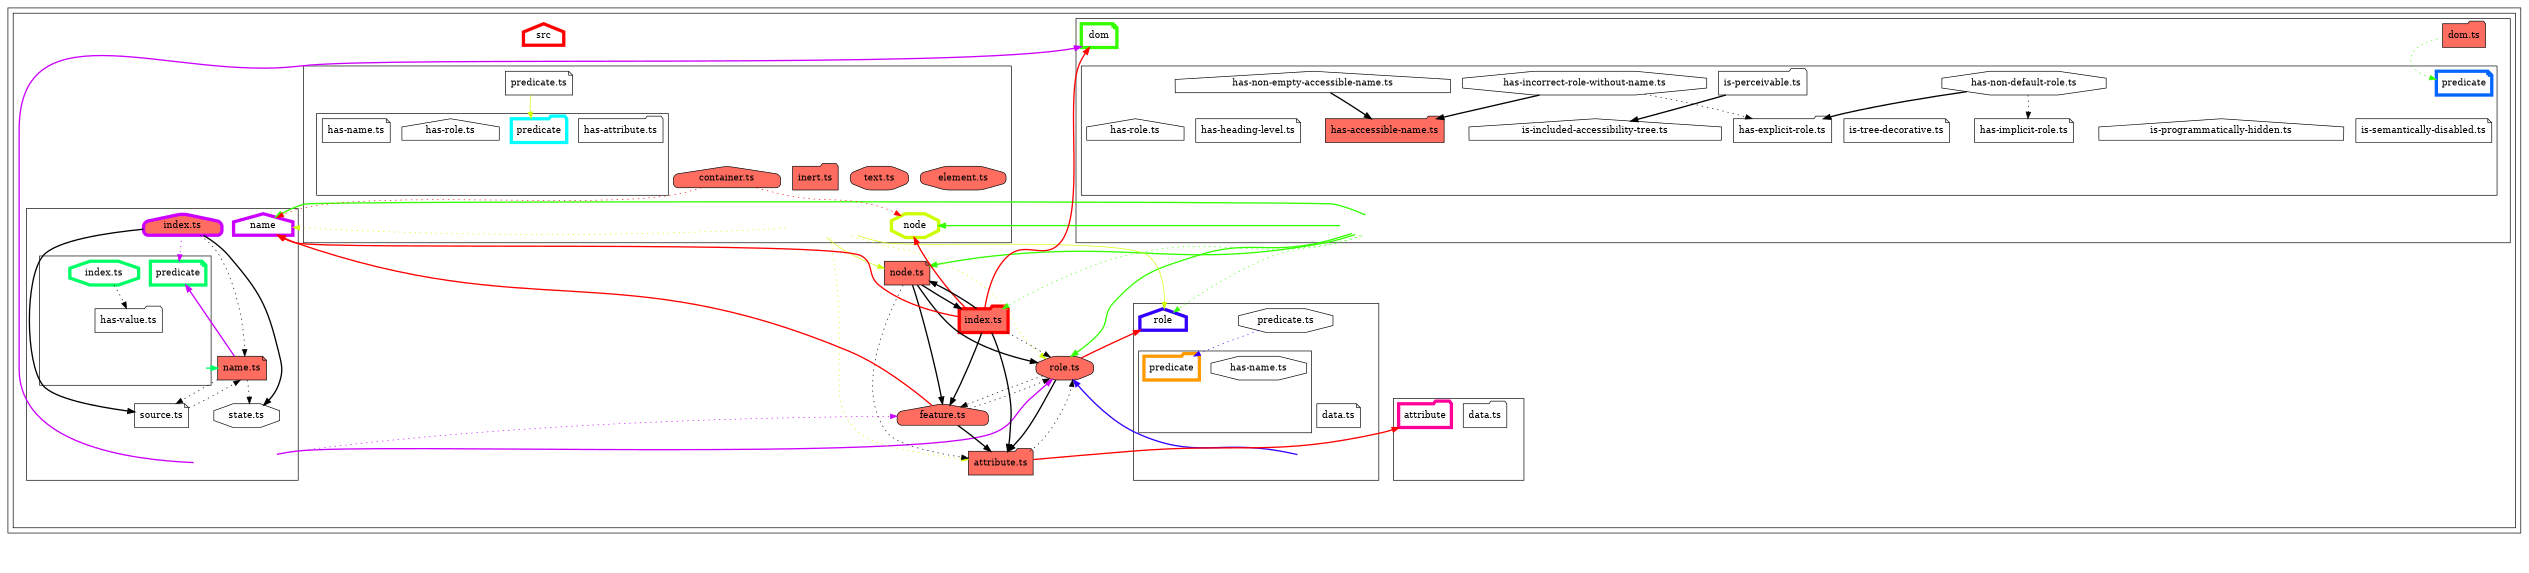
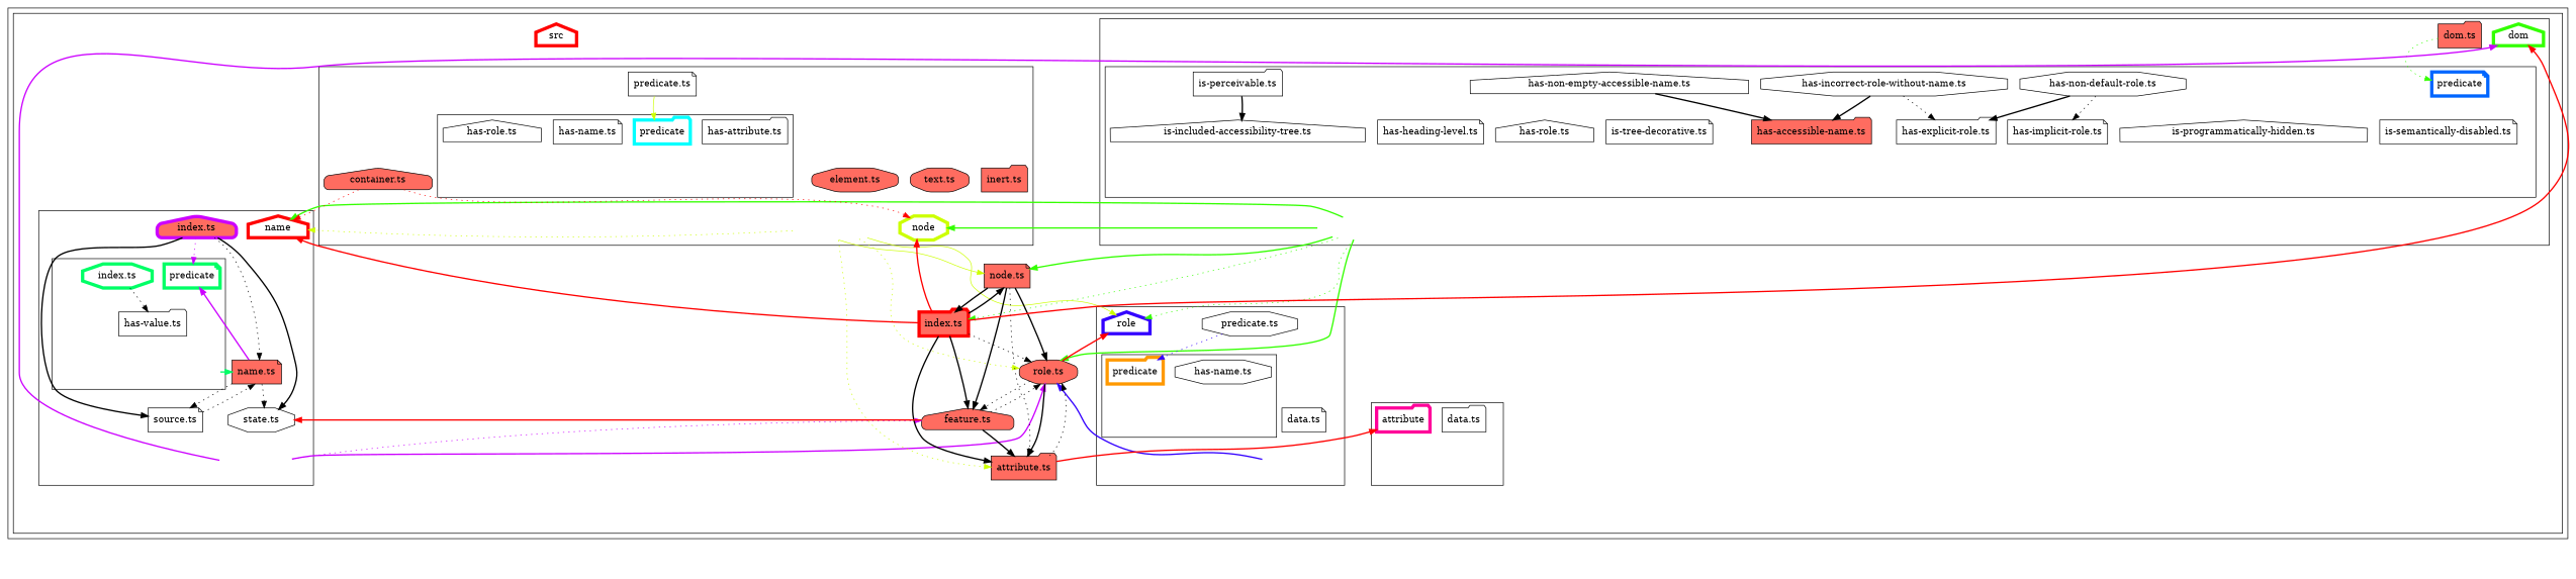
  digraph {
    compound=true
    node [shape=folder]
    edge [style=invis]
    n1 [label="data.ts"]
    "exit_src/attribute" [style=invis shape=""]
    n3 [color="#ff0099" label=attribute penwidth=5]
    n4 [fillcolor="#ff6c60" label="has-accessible-name.ts" style="rounded,filled"]
    "exit_src/dom/predicate" [style=invis shape=""]
    n6 [color="#0066ff" label=predicate penwidth=5 shape=note]
    n7 [label="has-explicit-role.ts"]
    n8 [label="has-heading-level.ts" shape=note]
    n9 [label="has-implicit-role.ts" shape=note]
    n10 [label="has-incorrect-role-without-name.ts" shape=octagon]
    n11 [label="has-non-default-role.ts" shape=octagon]
    n12 [label="has-non-empty-accessible-name.ts" shape=house]
    n13 [label="has-role.ts" shape=house]
    n14 [label="is-included-accessibility-tree.ts" shape=house]
    n15 [label="is-tree-decorative.ts" shape=note]
    n16 [label="is-perceivable.ts"]
    n17 [label="is-programmatically-hidden.ts" shape=house]
    n18 [label="is-semantically-disabled.ts" shape=note]
    "exit_src/dom" [style=invis shape=""]
    n20 [fillcolor="#ff6c60" label="dom.ts" style="rounded,filled"]
-   n21 [color="#33ff00" label=dom penwidth=5 shape=note]
+   n21 [color="#33ff00" label=dom penwidth=5 shape=house]
    n22 [label="has-value.ts"]
    "exit_src/name/predicate" [style=invis shape=""]
    n24 [color="#00ff66" label="index.ts" penwidth=5 shape=octagon]
    n25 [color="#00ff66" label=predicate penwidth=5 shape=note]
    n26 [color="#cc00ff" fillcolor="#ff6c60" label="index.ts" penwidth=5 shape=house style="rounded,filled"]
    "exit_src/name" [style=invis shape=""]
-   n28 [color="#cc00ff" label=name penwidth=5 shape=house]
+   n28 [color="#ff0000" label=name penwidth=5 shape=house]
    n29 [fillcolor="#ff6c60" label="name.ts" shape=note style="rounded,filled"]
    n30 [label="source.ts" shape=note]
    n31 [label="state.ts" shape=octagon]
    n32 [label="has-attribute.ts"]
    "exit_src/node/predicate" [style=invis shape=""]
    n34 [color="#00ffff" label=predicate penwidth=5]
    n35 [label="has-name.ts" shape=note]
    n36 [label="has-role.ts" shape=house]
    n37 [label="predicate.ts" shape=note]
    "exit_src/node" [style=invis shape=""]
    n39 [color="#ccff00" label="node" penwidth=5 shape=octagon]
    n40 [fillcolor="#ff6c60" label="container.ts" shape=house style="rounded,filled"]
    n41 [fillcolor="#ff6c60" label="element.ts" shape=octagon style="rounded,filled"]
    n42 [fillcolor="#ff6c60" label="inert.ts" style="rounded,filled"]
    n43 [fillcolor="#ff6c60" label="text.ts" shape=octagon style="rounded,filled"]
    n44 [label="has-name.ts" shape=octagon]
    "exit_src/role/predicate" [style=invis shape=""]
    n46 [color="#ff9900" label=predicate penwidth=5]
    n47 [label="data.ts" shape=note]
    "exit_src/role" [style=invis shape=""]
    n49 [color="#3300ff" label=role penwidth=5 shape=house]
    n50 [label="predicate.ts" shape=octagon]
    n51 [fillcolor="#ff6c60" label="role.ts" shape=octagon style="rounded,filled"]
    exit_src [style=invis shape=""]
    n53 [fillcolor="#ff6c60" label="node.ts" shape=note style="rounded,filled"]
    n54 [color="#ff0000" fillcolor="#ff6c60" label="index.ts" penwidth=5 style="rounded,filled"]
    n55 [fillcolor="#ff6c60" label="attribute.ts" style="rounded,filled"]
    n56 [fillcolor="#ff6c60" label="feature.ts" shape=house style="rounded,filled"]
    n57 [color="#ff0000" label=src penwidth=5 shape=house]
    "dependency-graph-[object Object]" [style=invis shape=""]
    subgraph cluster_1 {
      color="#000000"
      subgraph cluster_2 {
        color="#000000"
        n51
        exit_src
        n53
        n54
        n55
        n56
        n57
        subgraph cluster_3 {
          color="#000000"
          n1
          "exit_src/attribute"
          n3
        }
        subgraph cluster_4 {
          color="#000000"
          "exit_src/dom"
          n20
          n21
          subgraph cluster_5 {
            color="#000000"
            n4
            "exit_src/dom/predicate"
            n6
            n7
            n8
            n9
            n10
            n11
            n12
            n13
            n14
            n15
            n16
            n17
            n18
          }
        }
        subgraph cluster_6 {
          color="#000000"
          n26
          "exit_src/name"
          n28
          n29
          n30
          n31
          subgraph cluster_7 {
            color="#000000"
            n22
            "exit_src/name/predicate"
            n24
            n25
          }
        }
        subgraph cluster_8 {
          color="#000000"
          n37
          "exit_src/node"
          n39
          n40
          n41
          n42
          n43
          subgraph cluster_9 {
            color="#000000"
            n32
            "exit_src/node/predicate"
            n34
            n35
            n36
          }
        }
        subgraph cluster_10 {
          color="#000000"
          n47
          "exit_src/role"
          n49
          n50
          subgraph cluster_11 {
            color="#000000"
            n44
            "exit_src/role/predicate"
            n46
          }
        }
      }
    }
    n1 -> "exit_src/attribute"
    "exit_src/attribute" -> exit_src
    n4 -> "exit_src/dom/predicate"
    n4 -> n53
    "exit_src/dom/predicate" -> "exit_src/dom"
    "exit_src/dom/predicate" -> "exit_src/dom"
    "exit_src/dom/predicate" -> "exit_src/dom"
    "exit_src/dom/predicate" -> "exit_src/dom"
    "exit_src/dom/predicate" -> "exit_src/dom"
    "exit_src/dom/predicate" -> "exit_src/dom"
    "exit_src/dom/predicate" -> "exit_src/dom"
    "exit_src/dom/predicate" -> "exit_src/dom"
    "exit_src/dom/predicate" -> "exit_src/dom"
    "exit_src/dom/predicate" -> "exit_src/dom"
    "exit_src/dom/predicate" -> "exit_src/dom"
    "exit_src/dom/predicate" -> "exit_src/dom"
    "exit_src/dom/predicate" -> "exit_src/dom"
    n7 -> "exit_src/dom/predicate"
    n7 -> n51
    n8 -> "exit_src/dom/predicate"
    n8 -> n53
    n9 -> "exit_src/dom/predicate"
    n9 -> n51
    n10 -> n4
    n10 -> n4 [color=black style=bold]
    n10 -> "exit_src/dom/predicate"
    n10 -> n7
    n10 -> n7 [color=black style=dotted]
    n11 -> "exit_src/dom/predicate"
    n11 -> n7
    n11 -> n7 [color=black style=bold]
    n11 -> n9
    n11 -> n9 [color=black style=dotted]
    n12 -> n4
    n12 -> n4 [color=black style=bold]
    n12 -> "exit_src/dom/predicate"
    n13 -> "exit_src/dom/predicate"
    n13 -> n51
    n13 -> n53
    n14 -> "exit_src/dom/predicate"
    n14 -> n54
    n15 -> "exit_src/dom/predicate"
    n15 -> n51
    n16 -> "exit_src/dom/predicate"
    n16 -> n14
    n16 -> n14 [color=black style=bold]
    n17 -> "exit_src/dom/predicate"
    n18 -> "exit_src/dom/predicate"
    "exit_src/dom" -> n28 [color="#33ff00" style=bold]
    "exit_src/dom" -> n28
    "exit_src/dom" -> n39 [color="#33ff00" style=bold]
    "exit_src/dom" -> n49 [color="#33ff00" style=dotted]
    "exit_src/dom" -> n51 [color="#33ff00" style=bold]
    "exit_src/dom" -> n51
    "exit_src/dom" -> n51
    "exit_src/dom" -> n51
    "exit_src/dom" -> exit_src
    "exit_src/dom" -> exit_src
    "exit_src/dom" -> exit_src
    "exit_src/dom" -> exit_src
    "exit_src/dom" -> exit_src
    "exit_src/dom" -> exit_src
    "exit_src/dom" -> exit_src
    "exit_src/dom" -> exit_src
    "exit_src/dom" -> exit_src
    "exit_src/dom" -> exit_src
    "exit_src/dom" -> exit_src
    "exit_src/dom" -> exit_src
    "exit_src/dom" -> exit_src
    "exit_src/dom" -> exit_src
    "exit_src/dom" -> n53 [color="#33ff00" style=bold]
    "exit_src/dom" -> n53
    "exit_src/dom" -> n53
    "exit_src/dom" -> n54 [color="#33ff00" style=dotted]
    n20 -> n6 [color="#33ff00" style=dotted]
    n20 -> n6
    n20 -> n6
    n20 -> n6
    n20 -> n6
    n20 -> n6
    n20 -> n6
    n20 -> n6
    n20 -> n6
    n20 -> n6
    n20 -> n6
    n20 -> n6
    n20 -> n6
    n20 -> "exit_src/dom"
    n22 -> "exit_src/name/predicate"
    n22 -> n29
    "exit_src/name/predicate" -> "exit_src/name"
    "exit_src/name/predicate" -> "exit_src/name"
    "exit_src/name/predicate" -> n29 [color="#00ff66" style=bold]
    n24 -> n22
    n24 -> n22 [color=black style=dotted]
    n24 -> "exit_src/name/predicate"
    n26 -> n25 [color="#cc00ff" style=dotted]
    n26 -> "exit_src/name"
    n26 -> n29
    n26 -> n29 [color=black style=dotted]
    n26 -> n30
    n26 -> n30 [color=black style=bold]
    n26 -> n31
    n26 -> n31 [color=black style=bold]
    "exit_src/name" -> n21 [color="#cc00ff" style=bold]
    "exit_src/name" -> n51 [color="#cc00ff" style=bold]
    "exit_src/name" -> exit_src
    "exit_src/name" -> exit_src
    "exit_src/name" -> exit_src
    "exit_src/name" -> exit_src
    "exit_src/name" -> exit_src
    "exit_src/name" -> exit_src
    "exit_src/name" -> n56 [color="#cc00ff" style=dotted]
    n29 -> n25 [color="#cc00ff" style=bold]
    n29 -> "exit_src/name"
    n29 -> n30
    n29 -> n30 [color=black style=dotted]
    n29 -> n31
    n29 -> n31 [color=black style=dotted]
    n29 -> n51
    n29 -> n56
    n30 -> "exit_src/name"
    n30 -> n29
    n30 -> n29 [color=black style=dotted]
    n31 -> "exit_src/name"
    n32 -> "exit_src/node/predicate"
    n32 -> n53
    n32 -> n55
    "exit_src/node/predicate" -> "exit_src/node"
    "exit_src/node/predicate" -> "exit_src/node"
    "exit_src/node/predicate" -> "exit_src/node"
    n35 -> "exit_src/node/predicate"
    n35 -> n53
    n36 -> "exit_src/node/predicate"
    n36 -> n51
    n36 -> n53
    n37 -> n34 [color="#ccff00" style=solid]
    n37 -> n34
    n37 -> n34
    n37 -> "exit_src/node"
    "exit_src/node" -> n28 [color="#ccff00" style=dotted]
    "exit_src/node" -> n28
    "exit_src/node" -> n28
    "exit_src/node" -> n49 [color="#ccff00" style=solid]
    "exit_src/node" -> n51 [color="#ccff00" style=dotted]
    "exit_src/node" -> n51
    "exit_src/node" -> n51
    "exit_src/node" -> exit_src
    "exit_src/node" -> exit_src
    "exit_src/node" -> exit_src
    "exit_src/node" -> exit_src
    "exit_src/node" -> exit_src
    "exit_src/node" -> exit_src
    "exit_src/node" -> exit_src
    "exit_src/node" -> exit_src
    "exit_src/node" -> n53 [color="#ccff00" style=solid]
    "exit_src/node" -> n53
    "exit_src/node" -> n53
    "exit_src/node" -> n53
    "exit_src/node" -> n53
    "exit_src/node" -> n53
    "exit_src/node" -> n53
    "exit_src/node" -> n55 [color="#ccff00" style=dotted]
    "exit_src/node" -> n55
    n40 -> n28 [color="#ff0000" style=dotted]
    n40 -> "exit_src/node"
    n40 -> n39 [color="#ff0000" style=dotted]
    n40 -> n51
    n40 -> n53
    n41 -> "exit_src/node"
    n41 -> n51
    n41 -> n53
    n41 -> n55
    n42 -> "exit_src/node"
    n42 -> n53
    n43 -> "exit_src/node"
    n43 -> n53
    n44 -> "exit_src/role/predicate"
    n44 -> n51
    "exit_src/role/predicate" -> "exit_src/role"
    n47 -> "exit_src/role"
    "exit_src/role" -> n51 [color="#3300ff" style=bold]
    "exit_src/role" -> exit_src
    "exit_src/role" -> exit_src
    "exit_src/role" -> exit_src
    n50 -> n46 [color="#3300ff" style=dotted]
    n50 -> "exit_src/role"
    n51 -> n49 [color="#ff0000" style=bold]
    n51 -> n49
    n51 -> exit_src
    n51 -> n55
    n51 -> n55 [color=black style=bold]
    n51 -> n56
    n51 -> n56 [color=black style=dotted]
    exit_src -> exit_src
    exit_src -> exit_src
    exit_src -> exit_src
    exit_src -> exit_src
    exit_src -> exit_src
    exit_src -> exit_src
    exit_src -> exit_src
    exit_src -> exit_src
    exit_src -> exit_src
    exit_src -> exit_src
    exit_src -> exit_src
    exit_src -> exit_src
    exit_src -> exit_src
    exit_src -> exit_src
    exit_src -> exit_src
    exit_src -> exit_src
    exit_src -> exit_src
    exit_src -> exit_src
    exit_src -> exit_src
    exit_src -> exit_src
    exit_src -> exit_src
    exit_src -> exit_src
    exit_src -> exit_src
    exit_src -> exit_src
    exit_src -> exit_src
    exit_src -> exit_src
    exit_src -> exit_src
    exit_src -> exit_src
    exit_src -> exit_src
    exit_src -> exit_src
    exit_src -> exit_src
    exit_src -> exit_src
    exit_src -> exit_src
    exit_src -> exit_src
    exit_src -> exit_src
    exit_src -> exit_src
    exit_src -> exit_src
    exit_src -> "dependency-graph-[object Object]"
    n53 -> n51
    n53 -> n51 [color=black style=bold]
    n53 -> exit_src
    n53 -> n54
    n53 -> n54 [color=black style=bold]
    n53 -> n55
    n53 -> n55 [color=black style=dotted]
    n53 -> n56
    n53 -> n56 [color=black style=bold]
    n54 -> n21 [color="#ff0000" style=bold]
    n54 -> n28 [color="#ff0000" style=bold]
    n54 -> n39 [color="#ff0000" style=bold]
    n54 -> n39
    n54 -> n39
    n54 -> n39
    n54 -> n51
    n54 -> n51 [color=black style=dotted]
    n54 -> exit_src
    n54 -> n53
    n54 -> n53 [color=black style=bold]
    n54 -> n55
    n54 -> n55 [color=black style=bold]
    n54 -> n56
    n54 -> n56 [color=black style=bold]
    n55 -> n3 [color="#ff0000" style=bold]
    n55 -> n51
    n55 -> n51 [color=black style=dotted]
    n55 -> exit_src
-   n56 -> n28 [color="#ff0000" style=bold]
+   n56 -> n31 [color="#ff0000" style=bold]
    n56 -> n51
    n56 -> n51 [color=black style=dotted]
    n56 -> exit_src
    n56 -> n55
    n56 -> n55 [color=black style=bold]
  }
